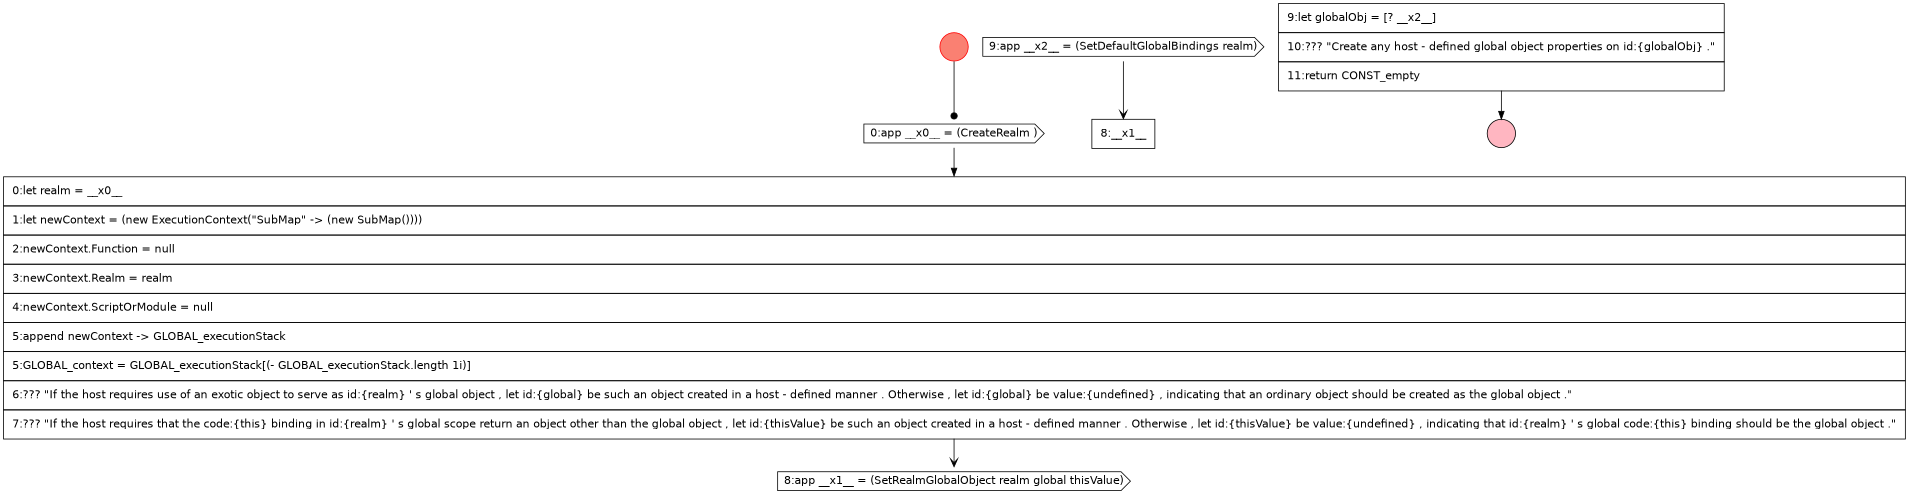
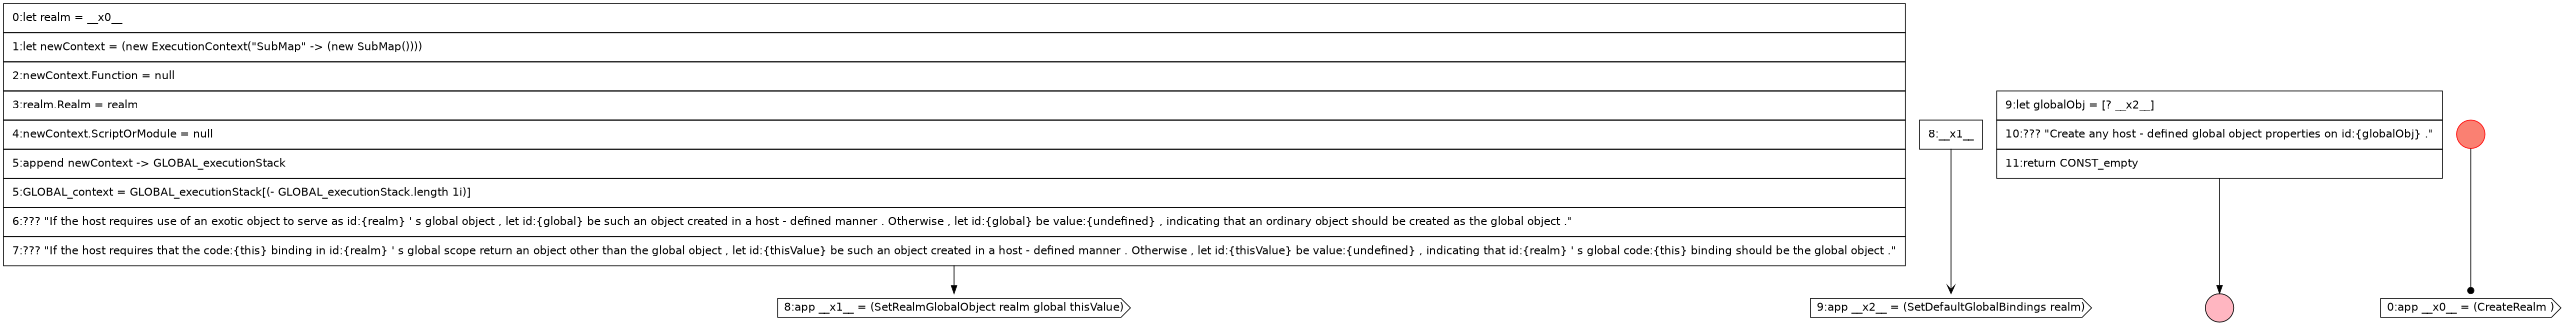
  digraph {
    fontname="DejaVu Sans"
    node [color=black fillcolor=white fontname="DejaVu Sans" shape=cds style=filled]
    edge [arrowhead=vee color=black fontname="DejaVu Sans"]
    n1 [label=<<font color="black">8:app __x1__ = (SetRealmGlobalObject realm global thisValue)</font>>]
    n2 [label=<<font color="black">     <table border="0" cellborder="1" cellspacing="0" cellpadding="10">       <tr><td align="left">8:__x1__</td></tr>     </table>   </font>> margin=0 shape=none]
    n3 [label=<<font color="black">9:app __x2__ = (SetDefaultGlobalBindings realm)</font>>]
    n4 [fillcolor=lightpink label=" " shape=circle]
    n5 [color=red fillcolor=salmon label=" " shape=circle]
    n6 [label=<<font color="black">0:app __x0__ = (CreateRealm )</font>>]
-   n7 [label=<<font color="black">     <table border="0" cellborder="1" cellspacing="0" cellpadding="10">       <tr><td align="left">0:let realm = __x0__</td></tr>       <tr><td align="left">1:let newContext = (new ExecutionContext(&quot;SubMap&quot; -&gt; (new SubMap())))</td></tr>       <tr><td align="left">2:newContext.Function = null</td></tr>       <tr><td align="left">3:newContext.Realm = realm</td></tr>       <tr><td align="left">4:newContext.ScriptOrModule = null</td></tr>       <tr><td align="left">5:append newContext -&gt; GLOBAL_executionStack</td></tr>       <tr><td align="left">5:GLOBAL_context = GLOBAL_executionStack[(- GLOBAL_executionStack.length 1i)]</td></tr>       <tr><td align="left">6:??? &quot;If the host requires use of an exotic object to serve as id:{realm} ' s global object , let id:{global} be such an object created in a host - defined manner . Otherwise , let id:{global} be value:{undefined} , indicating that an ordinary object should be created as the global object .&quot;</td></tr>       <tr><td align="left">7:??? &quot;If the host requires that the code:{this} binding in id:{realm} ' s global scope return an object other than the global object , let id:{thisValue} be such an object created in a host - defined manner . Otherwise , let id:{thisValue} be value:{undefined} , indicating that id:{realm} ' s global code:{this} binding should be the global object .&quot;</td></tr>     </table>   </font>> margin=0 shape=none]
+   n7 [label=<<font color="black">     <table border="0" cellborder="1" cellspacing="0" cellpadding="10">       <tr><td align="left">0:let realm = __x0__</td></tr>       <tr><td align="left">1:let newContext = (new ExecutionContext(&quot;SubMap&quot; -&gt; (new SubMap())))</td></tr>       <tr><td align="left">2:newContext.Function = null</td></tr>       <tr><td align="left">3:realm.Realm = realm</td></tr>       <tr><td align="left">4:newContext.ScriptOrModule = null</td></tr>       <tr><td align="left">5:append newContext -&gt; GLOBAL_executionStack</td></tr>       <tr><td align="left">5:GLOBAL_context = GLOBAL_executionStack[(- GLOBAL_executionStack.length 1i)]</td></tr>       <tr><td align="left">6:??? &quot;If the host requires use of an exotic object to serve as id:{realm} ' s global object , let id:{global} be such an object created in a host - defined manner . Otherwise , let id:{global} be value:{undefined} , indicating that an ordinary object should be created as the global object .&quot;</td></tr>       <tr><td align="left">7:??? &quot;If the host requires that the code:{this} binding in id:{realm} ' s global scope return an object other than the global object , let id:{thisValue} be such an object created in a host - defined manner . Otherwise , let id:{thisValue} be value:{undefined} , indicating that id:{realm} ' s global code:{this} binding should be the global object .&quot;</td></tr>     </table>   </font>> margin=0 shape=none]
    n8 [label=<<font color="black">     <table border="0" cellborder="1" cellspacing="0" cellpadding="10">       <tr><td align="left">9:let globalObj = [? __x2__]</td></tr>       <tr><td align="left">10:??? &quot;Create any host - defined global object properties on id:{globalObj} .&quot;</td></tr>       <tr><td align="left">11:return CONST_empty</td></tr>     </table>   </font>> margin=0 shape=none]
-   n3 -> n2
+   n2 -> n3
    n5 -> n6 [arrowhead=dot]
-   n6 -> n7 [arrowhead=normal]
-   n7 -> n1
+   n7 -> n1 [arrowhead=normal]
    n8 -> n4 [arrowhead=normal]
  }
